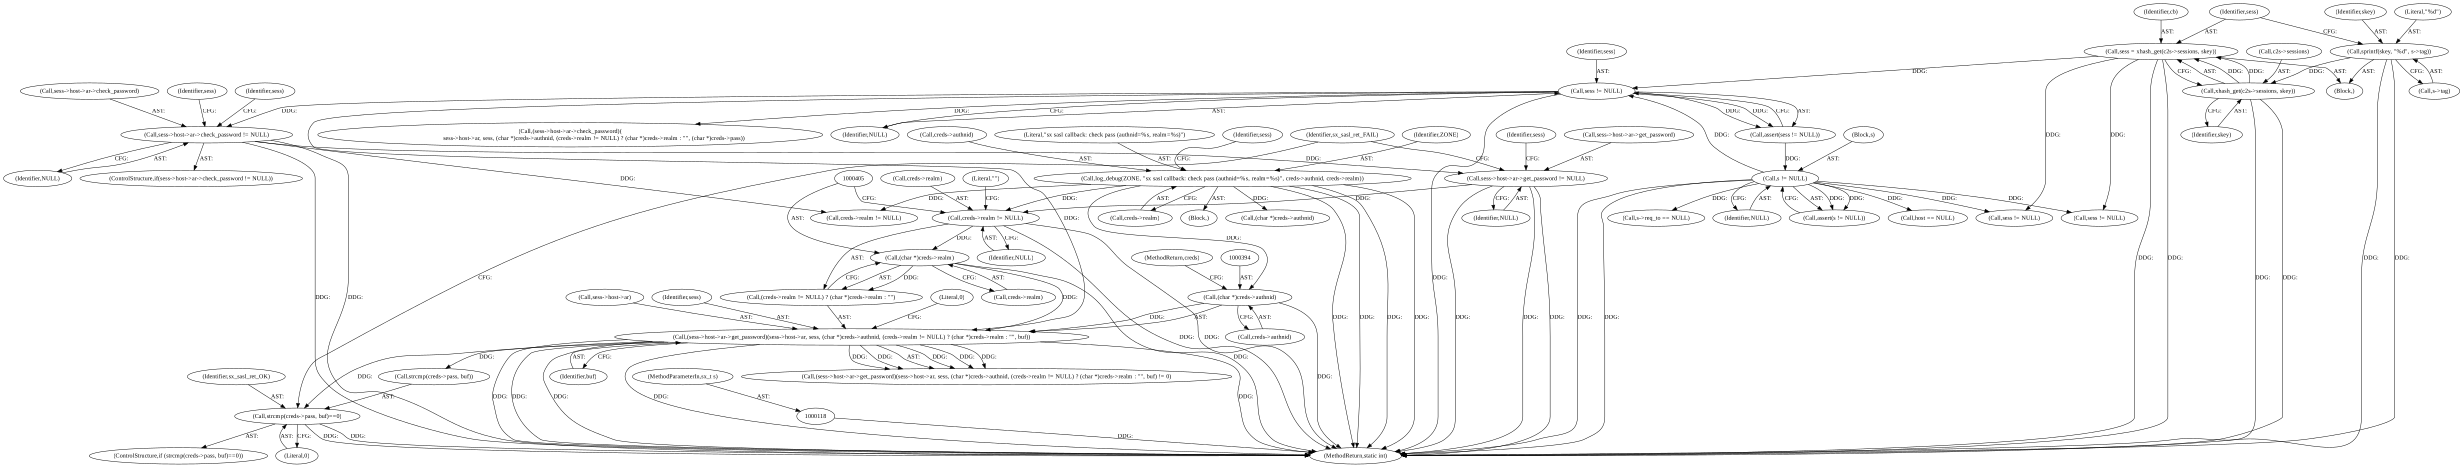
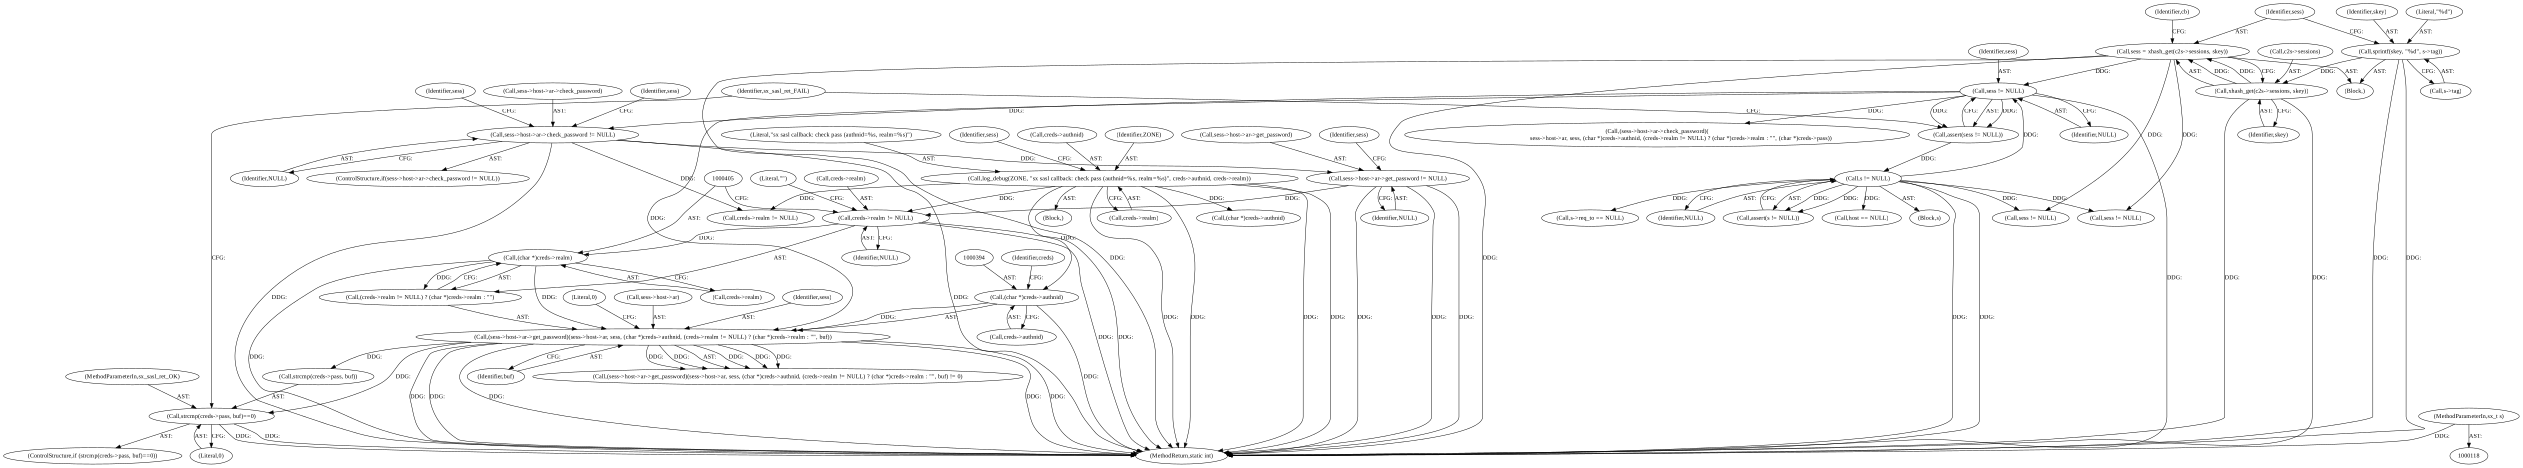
  digraph {
    fontname="Liberation Serif"
    node [fontname="Liberation Serif"]
    edge [fontname="Liberation Serif"]
    n1 [label="(Call,strcmp(creds->pass, buf)==0)"]
    n2 [label="(ControlStructure,if (strcmp(creds->pass, buf)==0))"]
    n3 [label="(Literal,0)"]
    n4 [label="(MethodReturn,static int)"]
    n5 [label="(Call,(sess->host->ar->get_password)(sess->host->ar, sess, (char *)creds->authnid, (creds->realm != NULL) ? (char *)creds->realm : \"\", buf))"]
    n6 [label="(Identifier,buf)"]
    n7 [label="(Call,(sess->host->ar->get_password)(sess->host->ar, sess, (char *)creds->authnid, (creds->realm != NULL) ? (char *)creds->realm : \"\", buf) != 0)"]
    n8 [label="(Call,strcmp(creds->pass, buf))"]
    n9 [label="(Call,sess != NULL)"]
    n10 [label="(Call,sess->host->ar->check_password != NULL)"]
    n11 [label="(Identifier,NULL)"]
    n12 [label="(Call,assert(sess != NULL))"]
    n13 [label="(Call,(sess->host->ar->check_password)(\n                            sess->host->ar, sess, (char *)creds->authnid, (creds->realm != NULL) ? (char *)creds->realm : \"\", (char *)creds->pass))"]
    n14 [label="(Call,creds->realm != NULL)"]
    n15 [label="(Call,sess->host->ar->get_password != NULL)"]
    n16 [label="(Identifier,NULL)"]
    n17 [label="(ControlStructure,if(sess->host->ar->check_password != NULL))"]
    n18 [label="(Call,s != NULL)"]
    n19 [label="(Call,sess = xhash_get(c2s->sessions, skey))"]
    n20 [label="(Call,xhash_get(c2s->sessions, skey))"]
    n21 [label="(Block,)"]
    n22 [label="(Call,sess != NULL)"]
    n23 [label="(Call,sess != NULL)"]
    n24 [label="(Identifier,skey)"]
    n25 [label="(Call,sprintf(skey, \"%d\", s->tag))"]
    n26 [label="(Call,s->tag)"]
    n27 [label="(Call,s->req_to == NULL)"]
    n28 [label="(Identifier,NULL)"]
    n29 [label="(Call,assert(s != NULL))"]
    n30 [label="(Call,host == NULL)"]
    n31 [label="(MethodParameterIn,sx_t s)"]
    1000118
    n33 [label="(Call,(char *)creds->authnid)"]
    n34 [label="(Call,creds->authnid)"]
    n35 [label="(Call,log_debug(ZONE, \"sx sasl callback: check pass (authnid=%s, realm=%s)\", creds->authnid, creds->realm))"]
    n36 [label="(Call,creds->realm != NULL)"]
    n37 [label="(Call,(char *)creds->authnid)"]
    n38 [label="(Call,creds->realm)"]
    n39 [label="(Block,)"]
    n40 [label="(Call,(char *)creds->realm)"]
    n41 [label="(Call,(creds->realm != NULL) ? (char *)creds->realm : \"\")"]
    n42 [label="(Identifier,NULL)"]
    n43 [label="(Call,creds->realm)"]
    n44 [label="(Identifier,NULL)"]
-   n45 [label="(Identifier,sx_sasl_ret_OK)"]
+   n45 [label="(MethodParameterIn,sx_sasl_ret_OK)"]
    n46 [label="(Literal,0)"]
    n47 [label="(Call,sess->host->ar->get_password)"]
    n48 [label="(Call,creds->realm)"]
    n49 [label="(Identifier,sx_sasl_ret_FAIL)"]
    n50 [label="(Identifier,sess)"]
    n51 [label="(Identifier,sess)"]
    n52 [label="(Identifier,sess)"]
-   n53 [label="(MethodReturn,creds)"]
+   n53 [label="(Identifier,creds)"]
    n54 [label="(Literal,\"sx sasl callback: check pass (authnid=%s, realm=%s)\")"]
    n55 [label="(Call,sess->host->ar)"]
    n56 [label="(Call,sess->host->ar->check_password)"]
    n57 [label="(Identifier,sess)"]
    n58 [label="(Identifier,sess)"]
    n59 [label="(Identifier,cb)"]
    n60 [label="(Literal,\"%d\")"]
    n61 [label="(Identifier,sess)"]
    n62 [label="(Literal,\"\")"]
    n63 [label="(Call,c2s->sessions)"]
    n64 [label="(Block,s)"]
    n65 [label="(Identifier,sess)"]
    n66 [label="(Call,creds->authnid)"]
    n67 [label="(Identifier,ZONE)"]
    n68 [label="(Identifier,skey)"]
    1000394
    1000405
    n1 -> n2 [label="AST: "]
    n1 -> n3 [label="CFG: "]
    n1 -> n4 [label="DDG: "]
    n1 -> n4 [label="DDG: "]
    n3 -> n1 [label="AST: "]
    n5 -> n1 [label="DDG: "]
    n5 -> n4 [label="DDG: "]
    n5 -> n4 [label="DDG: "]
    n5 -> n4 [label="DDG: "]
    n5 -> n4 [label="DDG: "]
    n5 -> n4 [label="DDG: "]
    n5 -> n6 [label="CFG: "]
    n5 -> n7 [label="AST: "]
    n5 -> n7 [label="DDG: "]
    n5 -> n7 [label="DDG: "]
    n5 -> n7 [label="DDG: "]
    n5 -> n7 [label="DDG: "]
    n5 -> n7 [label="DDG: "]
    n5 -> n8 [label="DDG: "]
    n6 -> n5 [label="AST: "]
    n8 -> n1 [label="AST: "]
    n9 -> n4 [label="DDG: "]
    n9 -> n5 [label="DDG: "]
    n9 -> n10 [label="DDG: "]
    n9 -> n11 [label="CFG: "]
    n9 -> n12 [label="AST: "]
    n9 -> n12 [label="DDG: "]
    n9 -> n12 [label="DDG: "]
    n9 -> n13 [label="DDG: "]
    n10 -> n4 [label="DDG: "]
    n10 -> n4 [label="DDG: "]
    n10 -> n14 [label="DDG: "]
    n10 -> n15 [label="DDG: "]
    n10 -> n16 [label="CFG: "]
    n10 -> n17 [label="AST: "]
    n11 -> n9 [label="AST: "]
    n12 -> n9 [label="CFG: "]
    n12 -> n18 [label="DDG: "]
    n15 -> n4 [label="DDG: "]
    n15 -> n4 [label="DDG: "]
    n15 -> n4 [label="DDG: "]
    n15 -> n36 [label="DDG: "]
    n15 -> n44 [label="CFG: "]
    n16 -> n10 [label="AST: "]
    n18 -> n4 [label="DDG: "]
    n18 -> n4 [label="DDG: "]
    n18 -> n9 [label="DDG: "]
    n18 -> n22 [label="DDG: "]
    n18 -> n23 [label="DDG: "]
    n18 -> n27 [label="DDG: "]
    n18 -> n28 [label="CFG: "]
    n18 -> n29 [label="AST: "]
    n18 -> n29 [label="DDG: "]
    n18 -> n29 [label="DDG: "]
    n18 -> n30 [label="DDG: "]
    n19 -> n4 [label="DDG: "]
    n19 -> n4 [label="DDG: "]
    n19 -> n9 [label="DDG: "]
    n19 -> n20 [label="CFG: "]
    n19 -> n21 [label="AST: "]
    n19 -> n22 [label="DDG: "]
    n19 -> n23 [label="DDG: "]
    n20 -> n4 [label="DDG: "]
    n20 -> n4 [label="DDG: "]
    n20 -> n19 [label="AST: "]
    n20 -> n19 [label="DDG: "]
    n20 -> n19 [label="DDG: "]
    n20 -> n24 [label="CFG: "]
    n24 -> n20 [label="AST: "]
    n25 -> n4 [label="DDG: "]
    n25 -> n4 [label="DDG: "]
    n25 -> n20 [label="DDG: "]
    n25 -> n21 [label="AST: "]
    n25 -> n26 [label="CFG: "]
    n26 -> n25 [label="AST: "]
    n28 -> n18 [label="AST: "]
    n29 -> n18 [label="CFG: "]
-   1000118 -> n4 [label="DDG: "]
+   n31 -> n4 [label="DDG: "]
    n31 -> 1000118 [label="AST: "]
    n33 -> n4 [label="DDG: "]
    n33 -> n5 [label="AST: "]
    n33 -> n5 [label="DDG: "]
    n33 -> n34 [label="CFG: "]
    n34 -> n33 [label="AST: "]
    n35 -> n4 [label="DDG: "]
    n35 -> n4 [label="DDG: "]
    n35 -> n4 [label="DDG: "]
    n35 -> n4 [label="DDG: "]
    n35 -> n14 [label="DDG: "]
    n35 -> n33 [label="DDG: "]
    n35 -> n36 [label="DDG: "]
    n35 -> n37 [label="DDG: "]
    n35 -> n38 [label="CFG: "]
    n35 -> n39 [label="AST: "]
    n36 -> n4 [label="DDG: "]
    n36 -> n4 [label="DDG: "]
    n36 -> n40 [label="DDG: "]
    n36 -> n41 [label="AST: "]
    n36 -> n42 [label="CFG: "]
    n38 -> n35 [label="AST: "]
    n40 -> n4 [label="DDG: "]
    n40 -> n5 [label="DDG: "]
    n40 -> n41 [label="AST: "]
    n40 -> n41 [label="DDG: "]
    n40 -> n43 [label="CFG: "]
    n41 -> n5 [label="AST: "]
    n41 -> n40 [label="CFG: "]
    n42 -> n36 [label="AST: "]
    n43 -> n40 [label="AST: "]
    n44 -> n15 [label="AST: "]
    n45 -> n1 [label="AST: "]
    n46 -> n5 [label="CFG: "]
    n47 -> n15 [label="AST: "]
    n48 -> n36 [label="AST: "]
    n49 -> n1 [label="CFG: "]
-   n49 -> n15 [label="CFG: "]
+   n49 -> n12 [label="CFG: "]
    n50 -> n19 [label="AST: "]
    n50 -> n25 [label="CFG: "]
    n51 -> n15 [label="CFG: "]
    n52 -> n10 [label="CFG: "]
    n53 -> n33 [label="CFG: "]
    n54 -> n35 [label="AST: "]
    n55 -> n5 [label="AST: "]
    n56 -> n10 [label="AST: "]
    n57 -> n10 [label="CFG: "]
    n58 -> n9 [label="AST: "]
-   n59 -> n19 [label="AST: "]
+   n59 -> n19 [label="CFG: "]
    n60 -> n25 [label="AST: "]
    n61 -> n35 [label="CFG: "]
    n62 -> n36 [label="CFG: "]
    n63 -> n20 [label="AST: "]
-   n64 -> n18 [label="AST: "]
+   n18 -> n64 [label="AST: "]
    n65 -> n5 [label="AST: "]
    n66 -> n35 [label="AST: "]
    n67 -> n35 [label="AST: "]
    n68 -> n25 [label="AST: "]
    1000394 -> n33 [label="AST: "]
    1000405 -> n36 [label="CFG: "]
    1000405 -> n40 [label="AST: "]
  }
